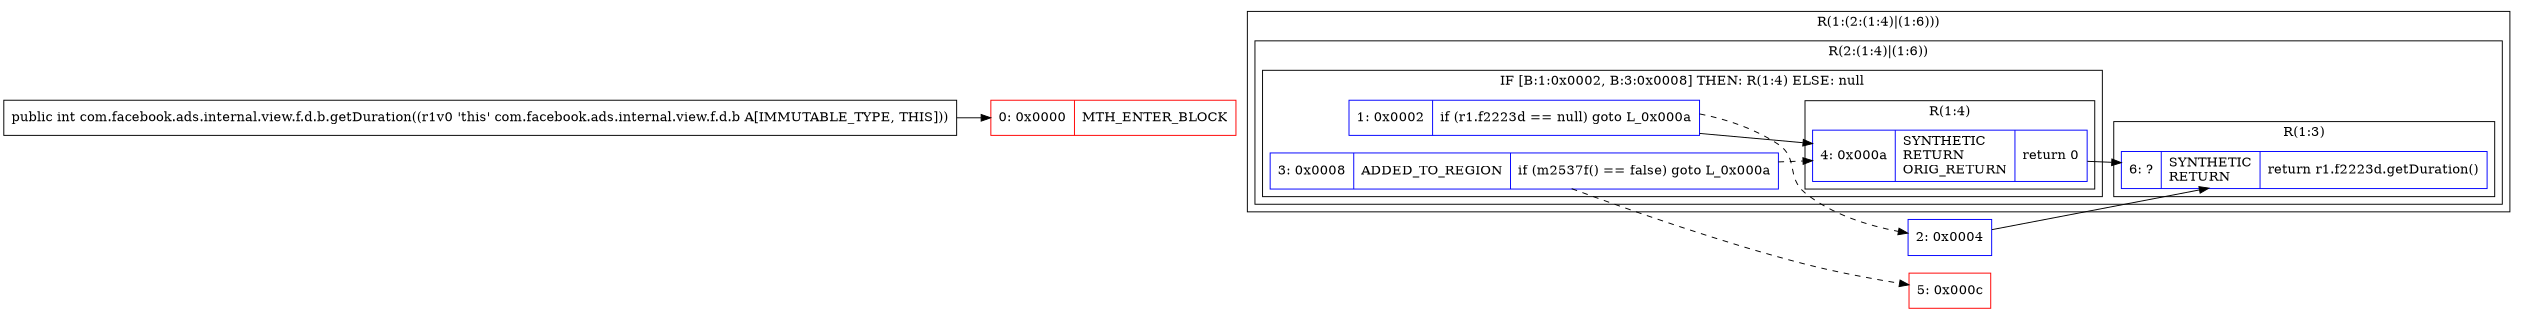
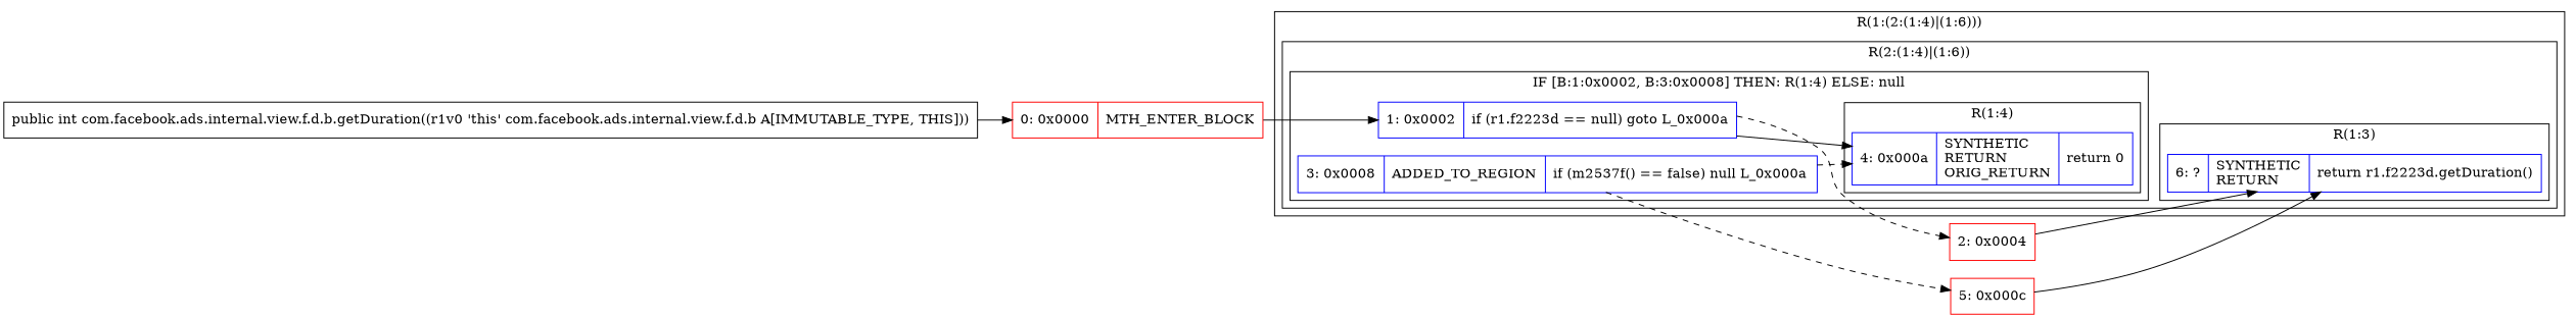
  digraph {
    rankdir=LR
    node [color=blue shape=record]
    n1 [label="{4\:\ 0x000a|SYNTHETIC\lRETURN\lORIG_RETURN\l|return 0\l}"]
    n2 [label="{1\:\ 0x0002|if (r1.f2223d == null) goto L_0x000a\l}"]
-   n3 [label="{3\:\ 0x0008|ADDED_TO_REGION\l|if (m2537f() == false) goto L_0x000a\l}"]
+   n3 [label="{3\:\ 0x0008|ADDED_TO_REGION\l|if (m2537f() == false) null L_0x000a\l}"]
    n4 [label="{6\:\ ?|SYNTHETIC\lRETURN\l|return r1.f2223d.getDuration()\l}"]
-   n5 [label="{2\:\ 0x0004}"]
+   n5 [color=red label="{2\:\ 0x0004}"]
    n6 [color=red label="{5\:\ 0x000c}"]
    n7 [color=red label="{0\:\ 0x0000|MTH_ENTER_BLOCK\l}"]
    n8 [label="{public int com.facebook.ads.internal.view.f.d.b.getDuration((r1v0 'this' com.facebook.ads.internal.view.f.d.b A[IMMUTABLE_TYPE, THIS])) }" color=""]
    subgraph cluster_1 {
      label="R(1:(2:(1:4)|(1:6)))"
      subgraph cluster_2 {
        label="R(2:(1:4)|(1:6))"
        subgraph cluster_3 {
          label="IF [B:1:0x0002, B:3:0x0008] THEN: R(1:4) ELSE: null"
          n2
          n3
          subgraph cluster_4 {
            label="R(1:4)"
            n1
          }
        }
        subgraph cluster_5 {
          label="R(1:3)"
          n4
        }
      }
    }
    n2 -> n1
    n2 -> n5 [style=dashed]
    n3 -> n1 [style=dashed]
    n3 -> n6 [style=dashed]
    n5 -> n4
-   n1 -> n4
+   n6 -> n4
+   n7 -> n2
    n8 -> n7
  }
